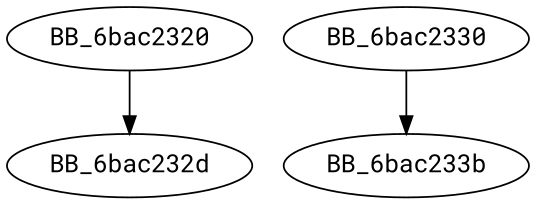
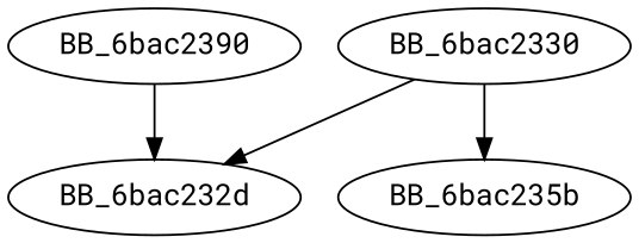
  digraph {
    fontname="Roboto Mono"
    node [fontname="Roboto Mono"]
    edge [fontname="Roboto Mono"]
-   BB_6bac2320
+   BB_6bac2320 [label=BB_6bac2390]
    BB_6bac232d
    BB_6bac2330
-   BB_6bac233b
+   BB_6bac233b [label=BB_6bac235b]
    BB_6bac2320 -> BB_6bac232d
+   BB_6bac2330 -> BB_6bac232d
    BB_6bac2330 -> BB_6bac233b
  }
